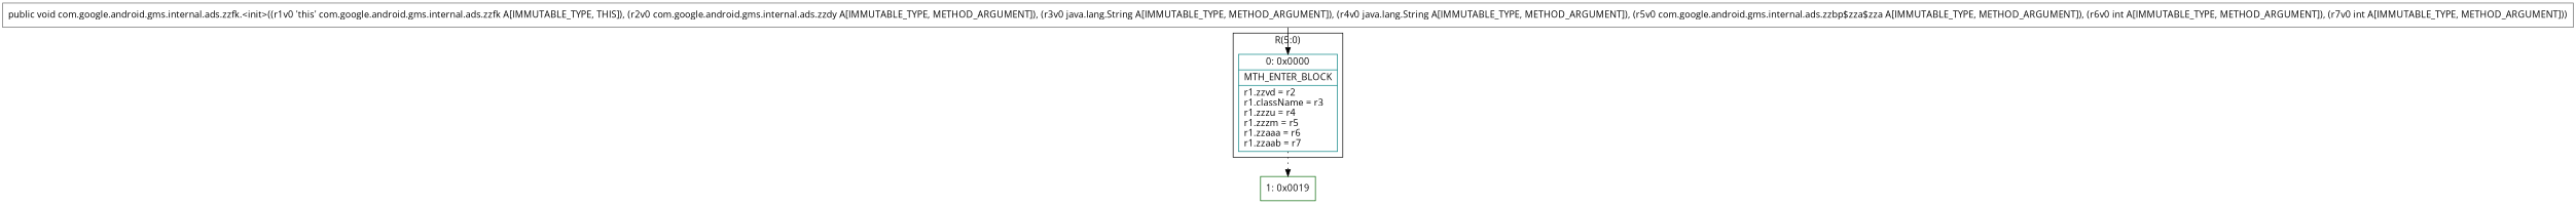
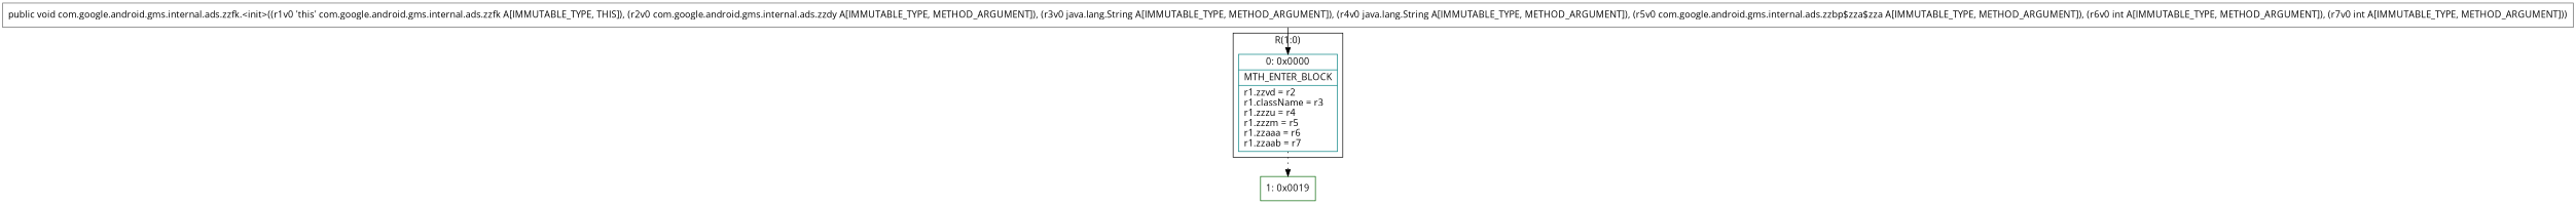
  digraph {
    fontname="Open Sans"
    node [shape=record fontname="Open Sans"]
    edge [fontname="Open Sans"]
    n1 [color=teal label="{0\:\ 0x0000|MTH_ENTER_BLOCK\l|r1.zzvd = r2\lr1.className = r3\lr1.zzzu = r4\lr1.zzzm = r5\lr1.zzaaa = r6\lr1.zzaab = r7\l}"]
    n2 [color=darkgreen label="{1\:\ 0x0019}"]
    n3 [label="{public void com.google.android.gms.internal.ads.zzfk.\<init\>((r1v0 'this' com.google.android.gms.internal.ads.zzfk A[IMMUTABLE_TYPE, THIS]), (r2v0 com.google.android.gms.internal.ads.zzdy A[IMMUTABLE_TYPE, METHOD_ARGUMENT]), (r3v0 java.lang.String A[IMMUTABLE_TYPE, METHOD_ARGUMENT]), (r4v0 java.lang.String A[IMMUTABLE_TYPE, METHOD_ARGUMENT]), (r5v0 com.google.android.gms.internal.ads.zzbp$zza$zza A[IMMUTABLE_TYPE, METHOD_ARGUMENT]), (r6v0 int A[IMMUTABLE_TYPE, METHOD_ARGUMENT]), (r7v0 int A[IMMUTABLE_TYPE, METHOD_ARGUMENT])) }" color=gray40]
    subgraph cluster_1 {
-     label="R(5:0)"
+     label="R(1:0)"
      n1
    }
    n1 -> n2 [style=dotted]
    n3 -> n1 [style=solid]
  }
